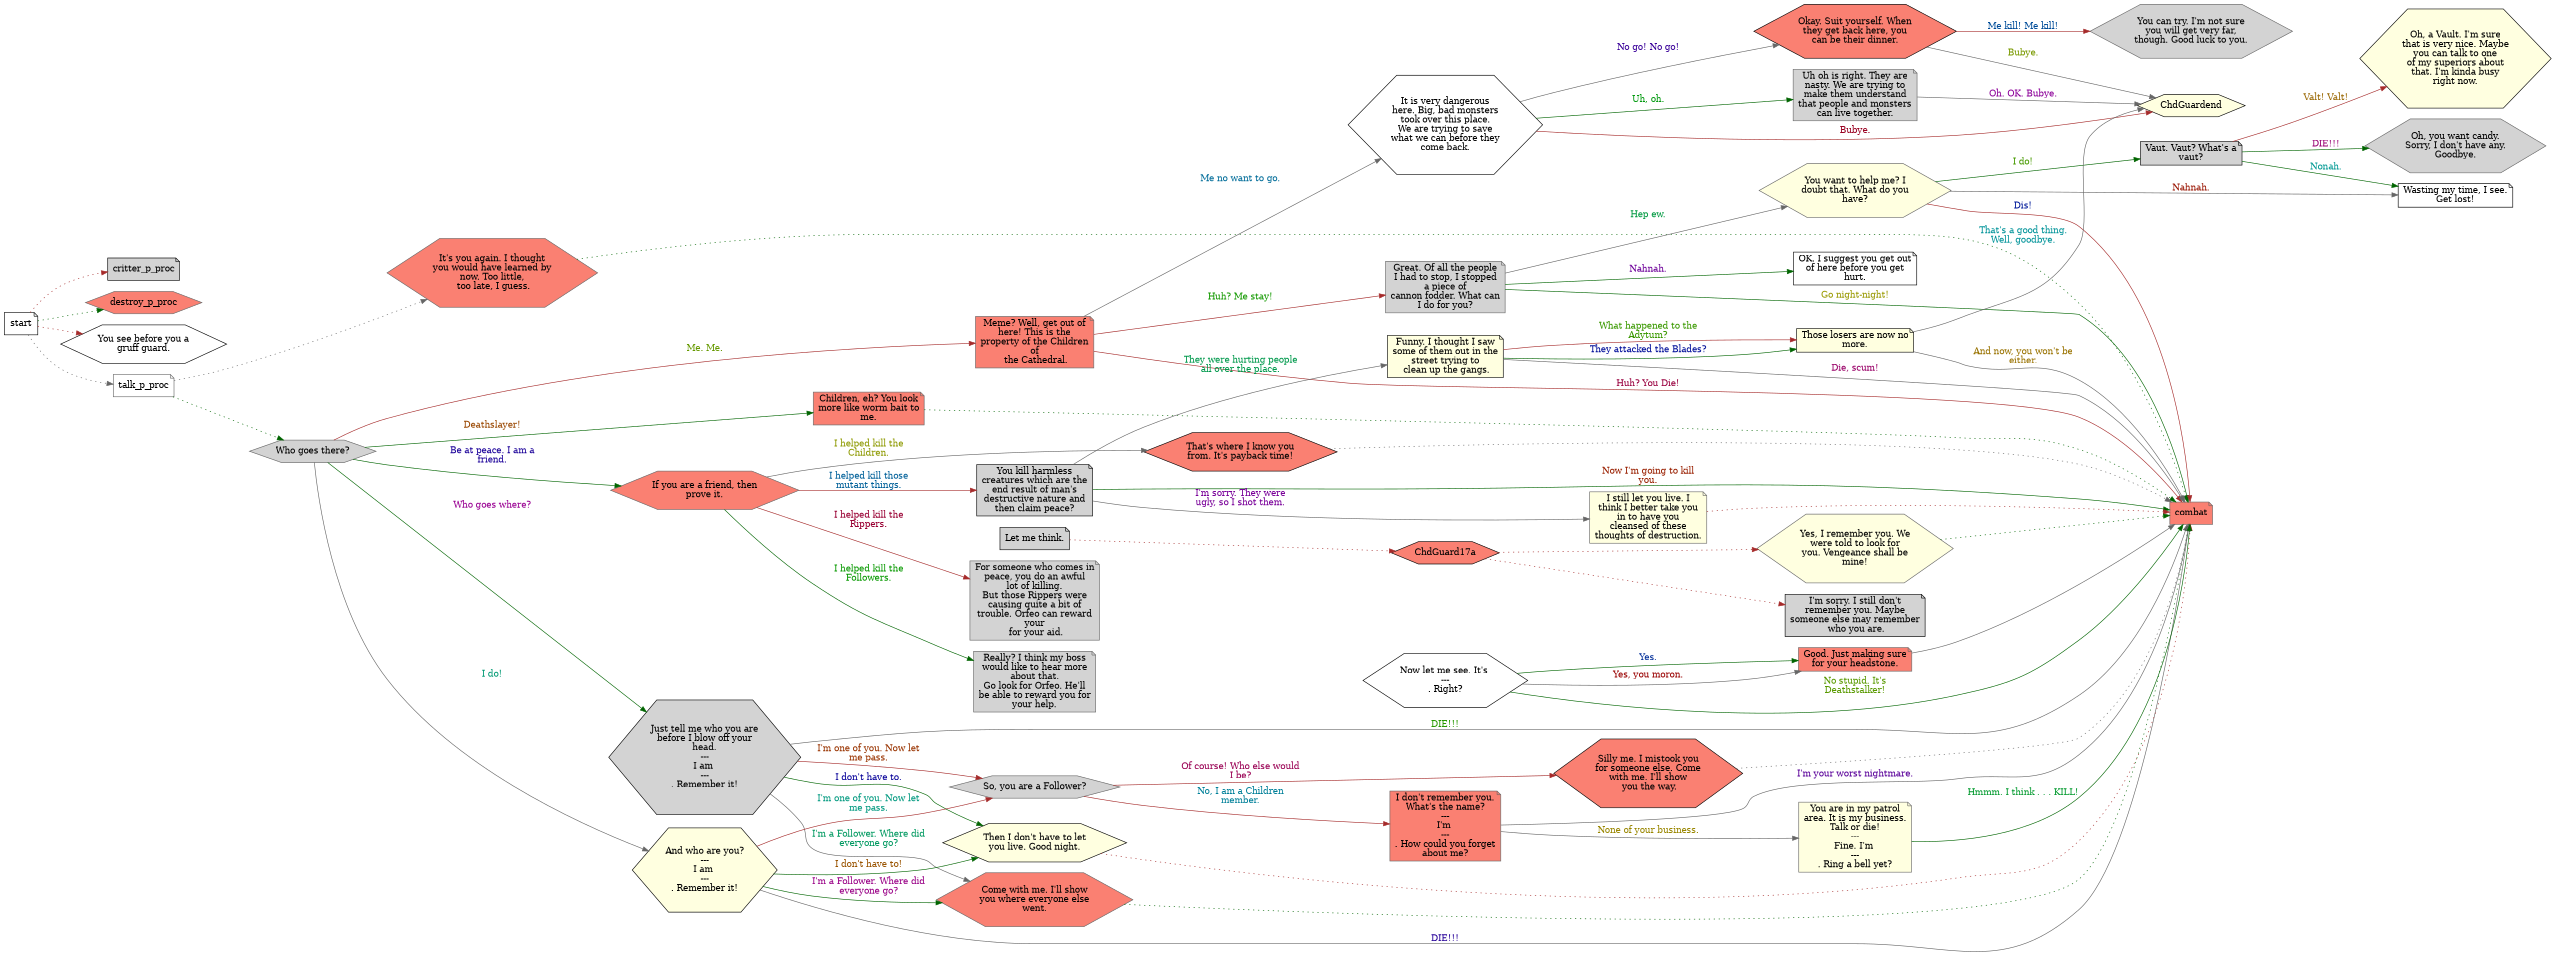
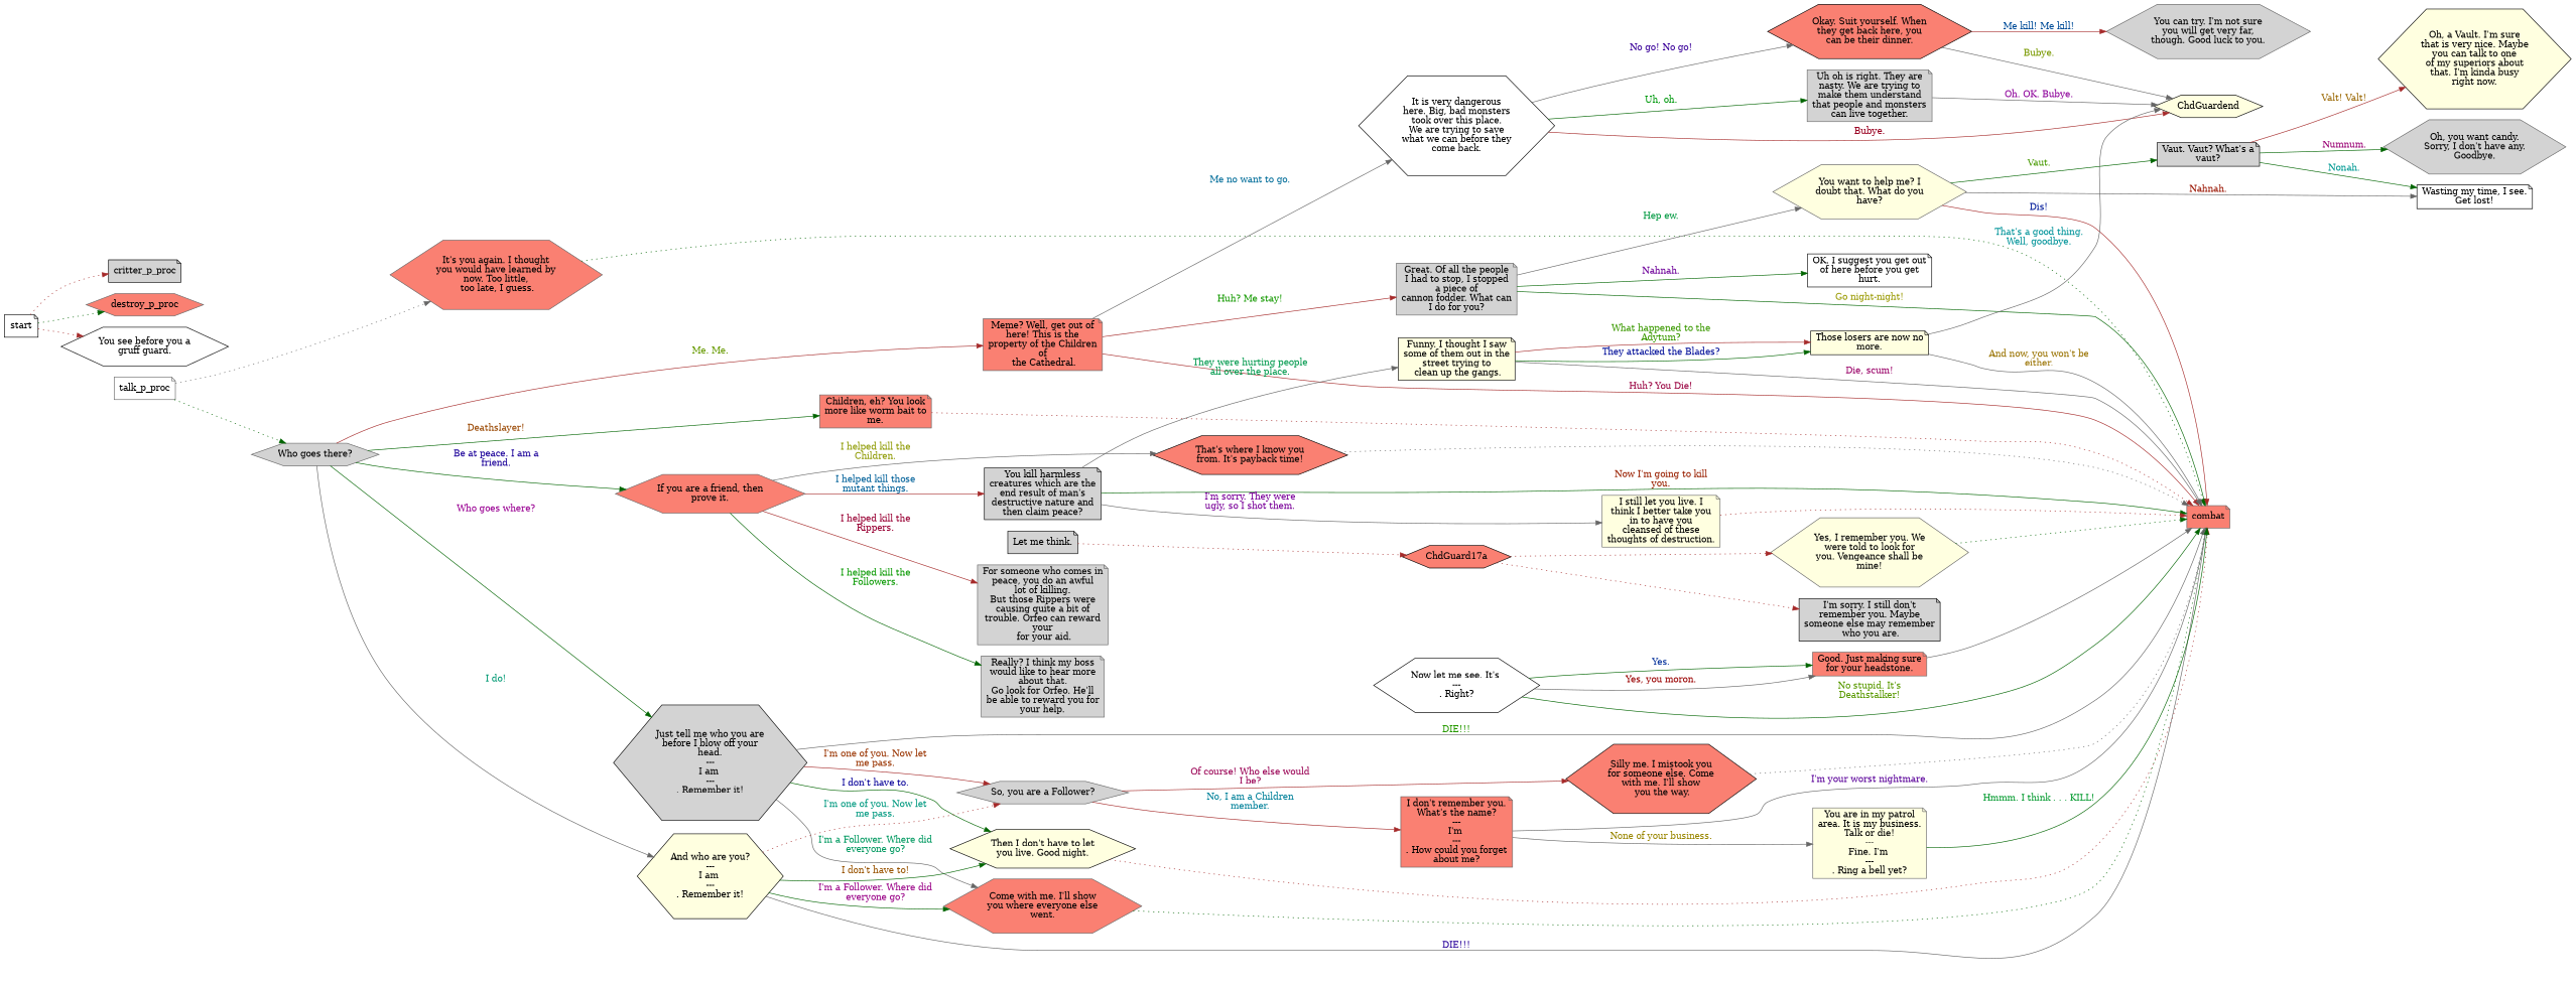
  digraph {
    rankdir=LR
    node [color=black fillcolor=lightgrey shape=note style=filled]
    edge [color=gray40]
    start [fillcolor=white]
    critter_p_proc
    destroy_p_proc [color=gray40 fillcolor=salmon shape=hexagon]
    n4 [fillcolor=white label="You see before you a\ngruff guard." shape=hexagon]
    talk_p_proc [color=gray40 fillcolor=white]
    n6 [color=gray40 fillcolor=salmon label="It's you again. I thought\nyou would have learned by\nnow. Too little,\n too late, I guess." shape=hexagon]
    n7 [color=gray40 label="Who goes there?" shape=hexagon]
    combat [color=gray40 fillcolor=salmon]
    n9 [color=gray40 fillcolor=salmon label="Meme? Well, get out of\nhere! This is the\nproperty of the Children\nof\n the Cathedral."]
    n10 [label="Just tell me who you are\nbefore I blow off your\nhead.\n---\nI am \n---\n. Remember it!" shape=hexagon]
    n11 [fillcolor=lightyellow label="And who are you?\n---\nI am \n---\n. Remember it!" shape=hexagon]
    n12 [color=gray40 fillcolor=salmon label="Children, eh? You look\nmore like worm bait to\nme."]
    n13 [color=gray40 fillcolor=salmon label="If you are a friend, then\nprove it." shape=hexagon]
    n14 [color=gray40 label="Great. Of all the people\nI had to stop, I stopped\na piece of\ncannon fodder. What can\nI do for you?"]
    n15 [fillcolor=white label="It is very dangerous\nhere. Big, bad monsters\ntook over this place.\nWe are trying to save\nwhat we can before they\ncome back." shape=hexagon]
    n16 [color=gray40 fillcolor=salmon label="Come with me. I'll show\nyou where everyone else\nwent." shape=hexagon]
    n17 [color=gray40 label="So, you are a Follower?" shape=hexagon]
    n18 [fillcolor=lightyellow label="Then I don't have to let\nyou live. Good night." shape=hexagon]
    n19 [color=gray40 label="Really? I think my boss\nwould like to hear more\nabout that.\nGo look for Orfeo. He'll\nbe able to reward you for\nyour help."]
    n20 [color=gray40 label="For someone who comes in\npeace, you do an awful\nlot of killing.\nBut those Rippers were\ncausing quite a bit of\ntrouble. Orfeo can reward\nyour\n for your aid."]
    n21 [label="You kill harmless\ncreatures which are the\nend result of man's\ndestructive nature and\nthen claim peace?"]
    n22 [fillcolor=salmon label="That's where I know you\nfrom. It's payback time!" shape=hexagon]
    n23 [fillcolor=white label="OK. I suggest you get out\nof here before you get\nhurt."]
    n24 [color=gray40 fillcolor=lightyellow label="You want to help me? I\ndoubt that. What do you\nhave?" shape=hexagon]
    n25 [fillcolor=salmon label="Okay. Suit yourself. When\nthey get back here, you\ncan be their dinner." shape=hexagon]
    n26 [color=gray40 label="Uh oh is right. They are\nnasty. We are trying to\nmake them understand\nthat people and monsters\ncan live together."]
    ChdGuardend [fillcolor=lightyellow shape=hexagon]
    n28 [fillcolor=salmon label="Silly me. I mistook you\nfor someone else. Come\nwith me. I'll show\n you the way." shape=hexagon]
    n29 [color=gray40 fillcolor=salmon label="I don't remember you.\nWhat's the name?\n---\nI'm \n---\n. How could you forget\nabout me?"]
    n30 [color=gray40 fillcolor=lightyellow label="I still let you live. I\nthink I better take you\nin to have you\ncleansed of these\nthoughts of destruction."]
    n31 [fillcolor=lightyellow label="Funny. I thought I saw\nsome of them out in the\nstreet trying to\n clean up the gangs."]
    n32 [fillcolor=white label="Wasting my time, I see.\nGet lost!"]
    n33 [label="Vaut. Vaut? What's a\nvaut?"]
    n34 [color=gray40 label="You can try. I'm not sure\nyou will get very far,\nthough. Good luck to you." shape=hexagon]
    n35 [color=gray40 label="Oh, you want candy.\nSorry, I don't have any.\nGoodbye." shape=hexagon]
    n36 [fillcolor=lightyellow label="Oh, a Vault. I'm sure\nthat is very nice. Maybe\nyou can talk to one\nof my superiors about\nthat. I'm kinda busy\nright now." shape=hexagon]
    n37 [color=gray40 fillcolor=lightyellow label="You are in my patrol\narea. It is my business.\nTalk or die!\n---\nFine. I'm \n---\n. Ring a bell yet?"]
    ChdGuard17a [fillcolor=salmon shape=hexagon]
    n39 [label="I'm sorry. I still don't\nremember you. Maybe\nsomeone else may remember\n who you are."]
    n40 [color=gray40 fillcolor=lightyellow label="Yes, I remember you. We\nwere told to look for\nyou. Vengeance shall be\nmine!" shape=hexagon]
    n41 [label="Let me think."]
    n42 [fillcolor=white label="Now let me see. It's \n---\n. Right?" shape=hexagon]
    n43 [color=gray40 fillcolor=salmon label="Good. Just making sure\nfor your headstone."]
    n44 [fillcolor=lightyellow label="Those losers are now no\nmore."]
    start -> critter_p_proc [color=brown style=dotted]
    start -> destroy_p_proc [color=darkgreen style=dotted]
    start -> n4 [color=brown style=dotted]
-   start -> talk_p_proc [style=dotted]
    talk_p_proc -> n6 [style=dotted]
    talk_p_proc -> n7 [color=darkgreen style=dotted]
    n6 -> combat [color=darkgreen style=dotted]
    n7 -> n9 [color=brown fontcolor="#669900" label="Me. Me."]
    n7 -> n10 [color=darkgreen fontcolor="#990092" label="Who goes where?"]
    n7 -> n11 [fontcolor="#009973" label="I do!"]
    n7 -> n12 [color=darkgreen fontcolor="#994600" label="Deathslayer!"]
    n7 -> n13 [color=darkgreen fontcolor="#1A0099" label="Be at peace. I am a\nfriend."]
    n9 -> combat [color=brown fontcolor="#99003F" label="Huh? You Die!"]
    n9 -> n14 [color=brown fontcolor="#139900" label="Huh? Me stay!"]
    n9 -> n15 [fontcolor="#006C99" label="Me no want to go."]
    n10 -> combat [fontcolor="#269900" label="DIE!!!"]
    n10 -> n16 [fontcolor="#009960" label="I'm a Follower. Where did\neveryone go?"]
    n10 -> n17 [color=brown fontcolor="#993300" label="I'm one of you. Now let\nme pass."]
    n10 -> n18 [color=darkgreen fontcolor="#060099" label="I don't have to."]
    n11 -> combat [fontcolor="#260099" label="DIE!!!"]
    n11 -> n16 [color=darkgreen fontcolor="#990086" label="I'm a Follower. Where did\neveryone go?"]
-   n11 -> n17 [color=brown fontcolor="#00997F" label="I'm one of you. Now let\nme pass."]
+   n11 -> n17 [color=brown fontcolor="#00997F" label="I'm one of you. Now let\nme pass." style=dotted]
    n11 -> n18 [color=darkgreen fontcolor="#995300" label="I don't have to!"]
-   n12 -> combat [color=darkgreen style=dotted]
+   n12 -> combat [color=brown style=dotted]
    n13 -> n19 [color=darkgreen fontcolor="#079900" label="I helped kill the\nFollowers."]
    n13 -> n20 [color=brown fontcolor="#990033" label="I helped kill the\nRippers."]
    n13 -> n21 [color=brown fontcolor="#006099" label="I helped kill those\nmutant things."]
    n13 -> n22 [fontcolor="#8D9900" label="I helped kill the\nChildren."]
    n14 -> combat [color=darkgreen fontcolor="#999900" label="Go night-night!"]
    n14 -> n23 [color=darkgreen fontcolor="#6D0099" label="Nahnah."]
    n14 -> n24 [fontcolor="#009940" label="Hep ew."]
    n15 -> n25 [fontcolor="#390099" label="No go! No go!"]
    n15 -> n26 [color=darkgreen fontcolor="#00990D" label="Uh, oh."]
    n15 -> ChdGuardend [color=brown fontcolor="#990020" label="Bubye."]
    n16 -> combat [color=darkgreen style=dotted]
    n17 -> n28 [color=brown fontcolor="#990053" label="Of course! Who else would\nI be?"]
    n17 -> n29 [color=brown fontcolor="#008099" label="No, I am a Children\nmember."]
    n18 -> combat [color=brown style=dotted]
    n21 -> combat [color=darkgreen fontcolor="#991F00" label="Now I'm going to kill\nyou."]
    n21 -> n30 [fontcolor="#790099" label="I'm sorry. They were\nugly, so I shot them."]
    n21 -> n31 [fontcolor="#00994C" label="They were hurting people\nall over the place."]
    n22 -> combat [style=dotted]
    n24 -> combat [color=brown fontcolor="#001999" label="Dis!"]
    n24 -> n32 [fontcolor="#991300" label="Nahnah."]
-   n24 -> n33 [color=darkgreen fontcolor="#469900" label="I do!"]
+   n24 -> n33 [color=darkgreen fontcolor="#469900" label="Vaut."]
    n25 -> ChdGuardend [fontcolor="#799900" label="Bubye."]
    n25 -> n34 [color=brown fontcolor="#004C99" label="Me kill! Me kill!"]
    n26 -> ChdGuardend [fontcolor="#8C0099" label="Oh. OK. Bubye."]
    n28 -> combat [style=dotted]
    n29 -> combat [fontcolor="#590099" label="I'm your worst nightmare."]
    n29 -> n37 [fontcolor="#998600" label="None of your business."]
    n30 -> combat [color=brown style=dotted]
    n31 -> combat [fontcolor="#990067" label="Die, scum!"]
    n31 -> n44 [color=darkgreen fontcolor="#000D99" label="They attacked the Blades?"]
    n31 -> n44 [color=brown fontcolor="#3A9900" label="What happened to the\nAdytum?"]
    n33 -> n32 [color=darkgreen fontcolor="#009993" label="Nonah."]
-   n33 -> n35 [color=darkgreen fontcolor="#990073" label="DIE!!!"]
+   n33 -> n35 [color=darkgreen fontcolor="#990073" label="Numnum."]
    n33 -> n36 [color=brown fontcolor="#996600" label="Valt! Valt!"]
    n37 -> combat [color=darkgreen fontcolor="#00992C" label="Hmmm. I think . . . KILL!"]
    ChdGuard17a -> n39 [color=brown style=dotted]
    ChdGuard17a -> n40 [color=brown style=dotted]
    n40 -> combat [color=darkgreen style=dotted]
    n41 -> ChdGuard17a [color=brown style=dotted]
    n42 -> combat [color=darkgreen fontcolor="#599900" label="No stupid. It's\nDeathstalker!"]
    n42 -> n43 [fontcolor="#990000" label="Yes, you moron."]
    n42 -> n43 [color=darkgreen fontcolor="#002D99" label="Yes."]
    n43 -> combat [style=solid]
    n44 -> combat [fontcolor="#997200" label="And now, you won't be\neither."]
    n44 -> ChdGuardend [fontcolor="#009399" label="That's a good thing.\nWell, goodbye."]
  }
